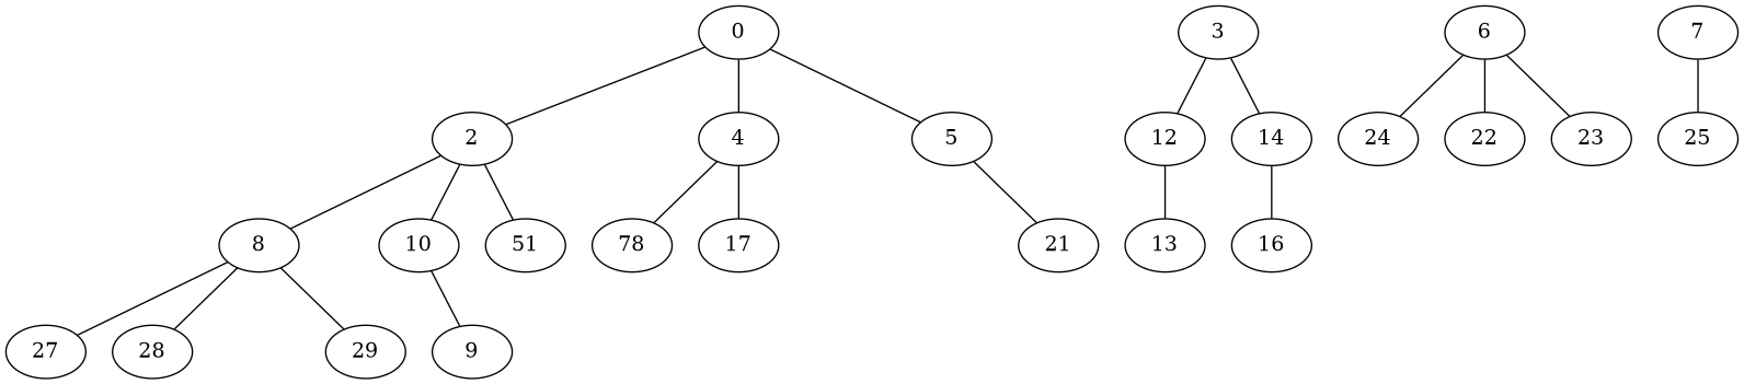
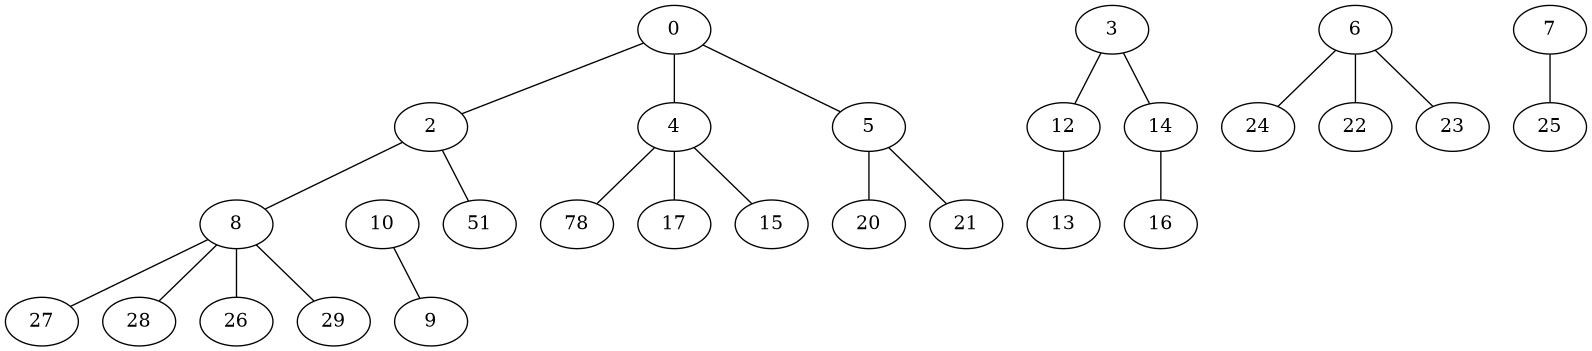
  graph {
    0
    2
    4
    5
    8
    10
    n7 [label=51]
    3
    12
    14
    n11 [label=78]
    17
+   15
+   20
    21
    6
    24
    22
    23
    7
    25
    27
    28
+   26
    29
    9
    13
    16
    0 -- 2
    0 -- 4
    0 -- 5
    2 -- 8
-   2 -- 10
    2 -- n7
    4 -- n11
    4 -- 17
+   4 -- 15
+   5 -- 20
    5 -- 21
    8 -- 27
    8 -- 28
+   8 -- 26
    8 -- 29
    10 -- 9
    3 -- 12
    3 -- 14
    12 -- 13
    14 -- 16
    6 -- 24
    6 -- 22
    6 -- 23
    7 -- 25
  }
